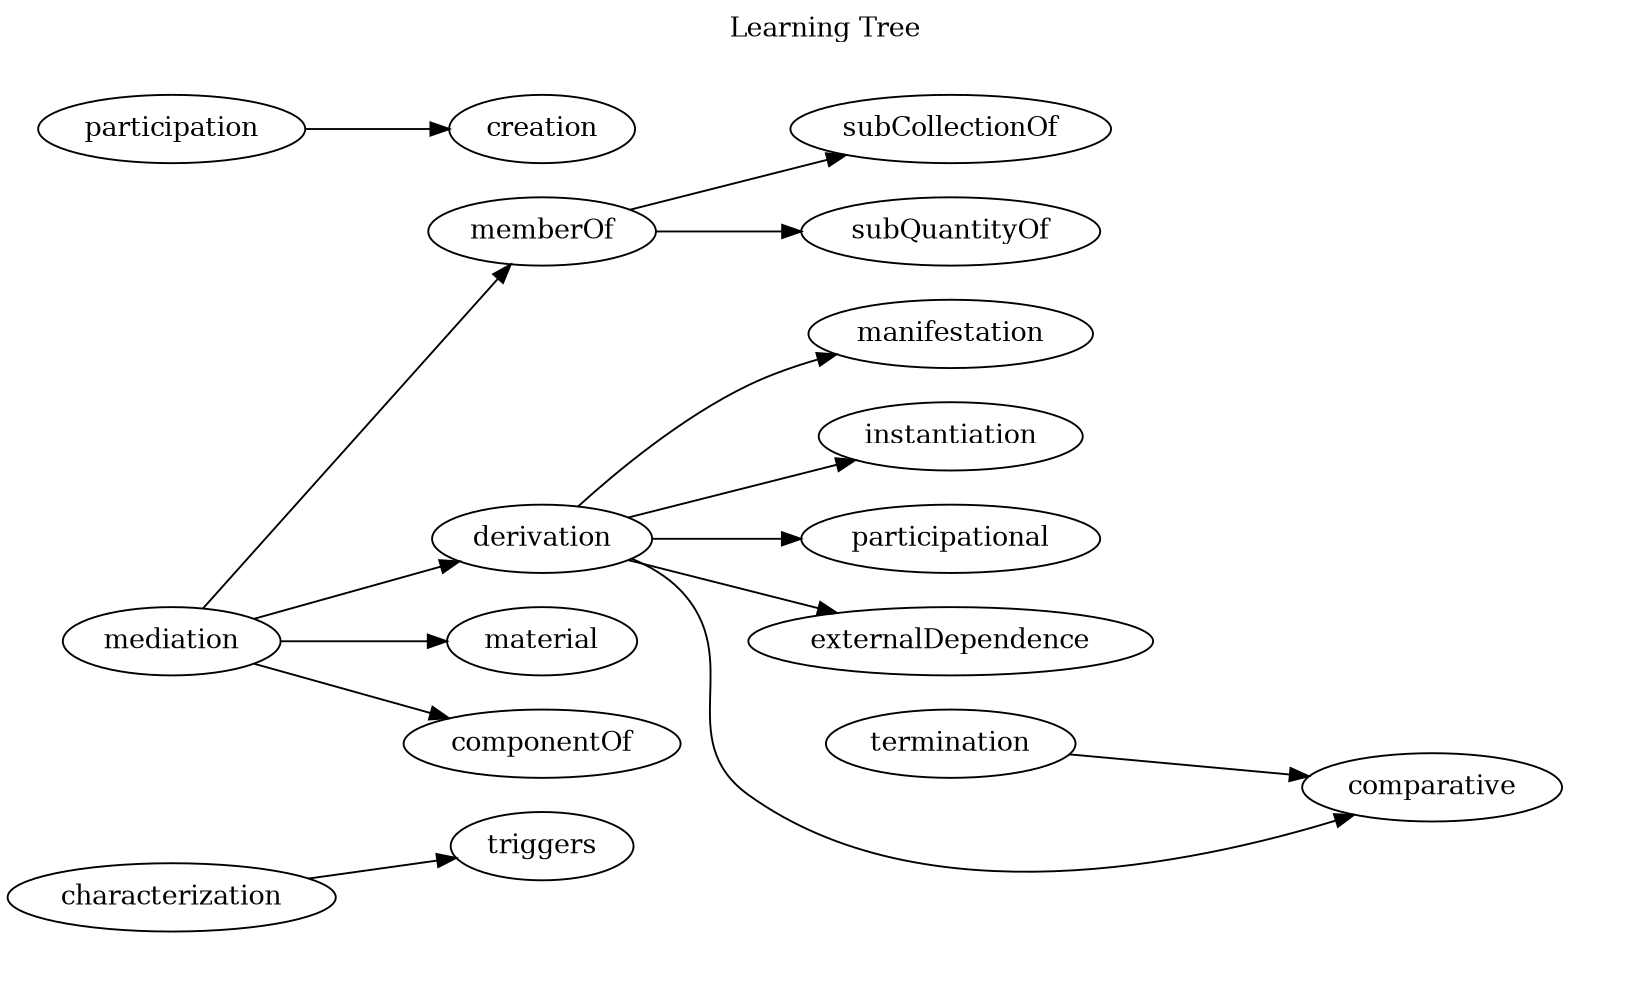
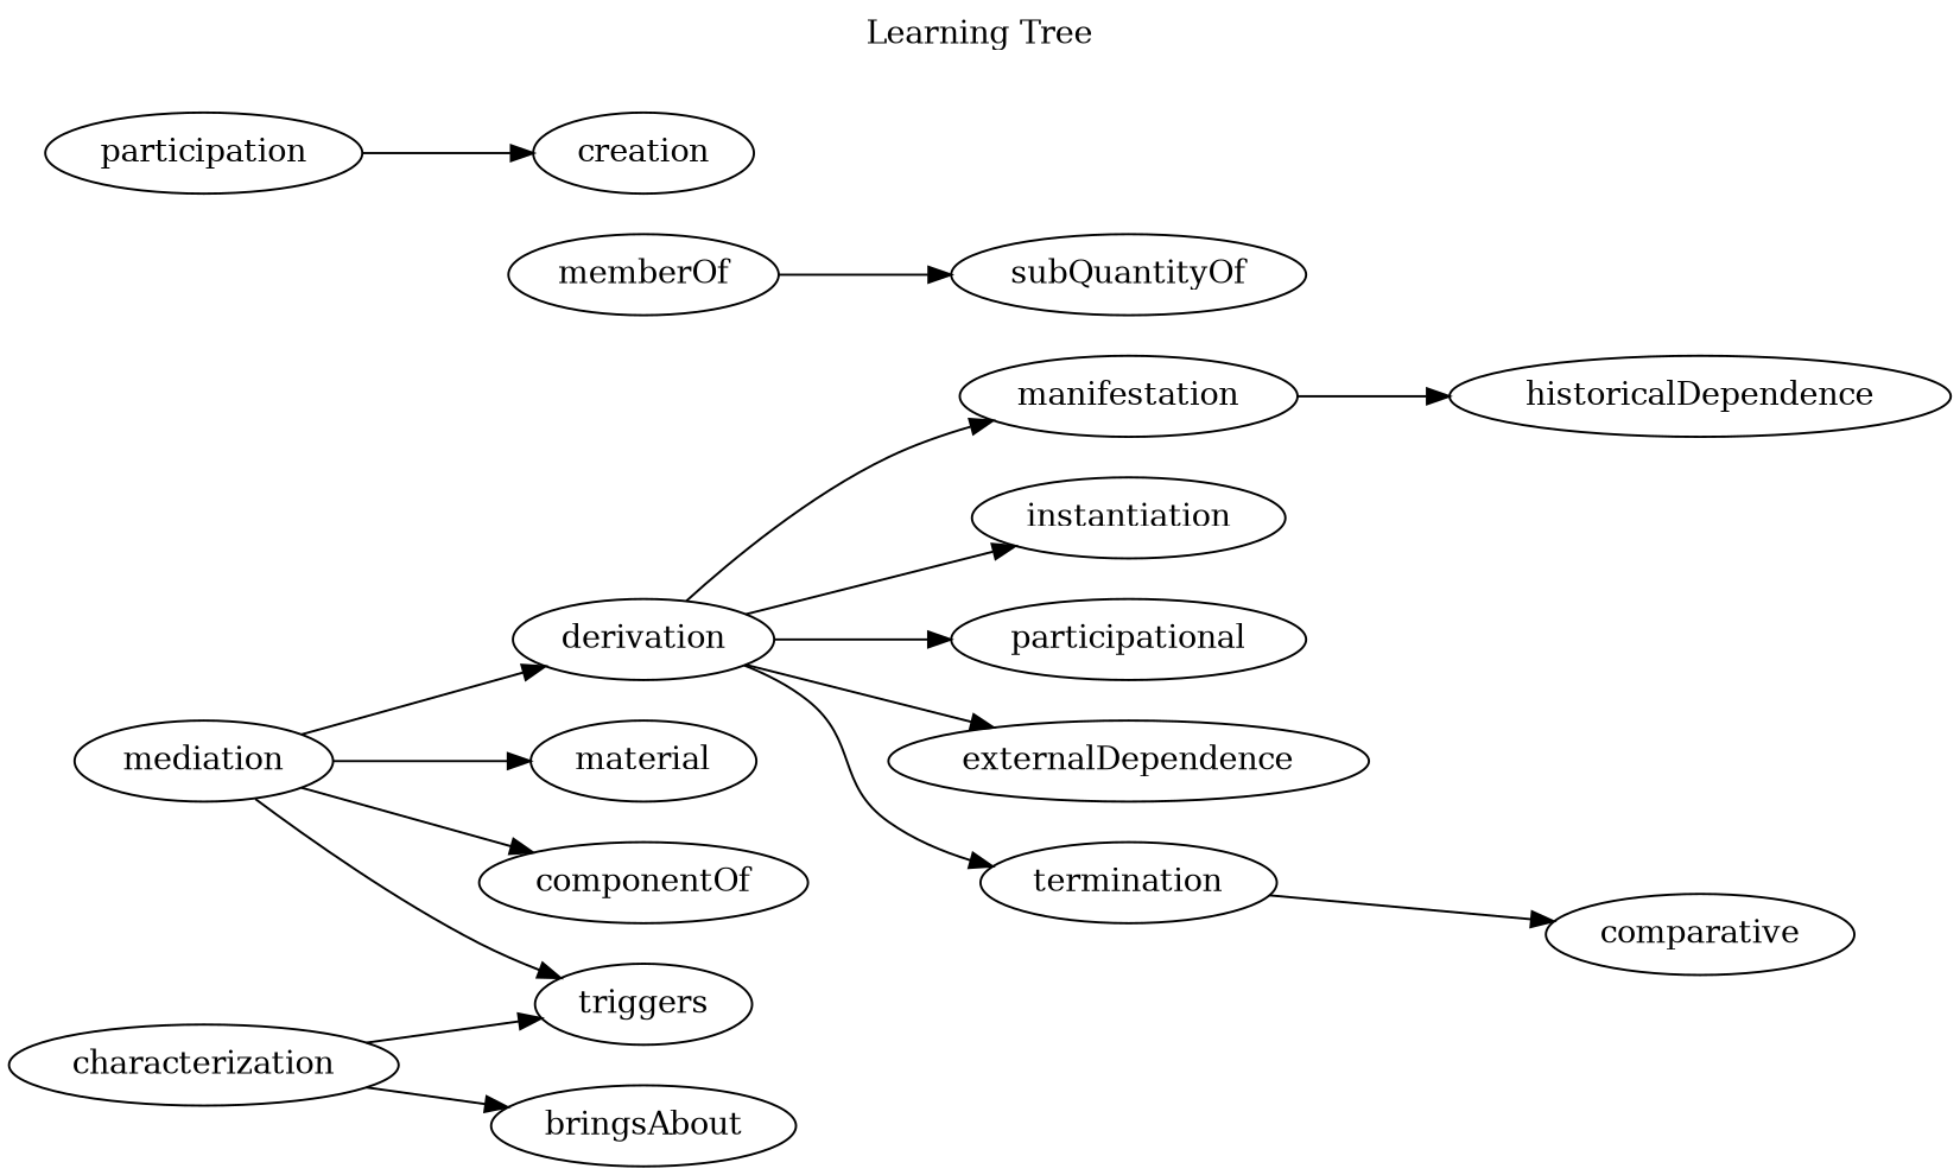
  strict digraph {
    label="Learning Tree"
    labeljust=c
    labelloc=t
    rankdir=LR
    mediation
    memberOf
    derivation
    material
    componentOf
-   subCollectionOf
    subQuantityOf
    manifestation
    instantiation
    participational
    externalDependence
    termination
    characterization
    triggers
+   bringsAbout
+   historicalDependence
    comparative
    participation
    creation
-   mediation -> memberOf
+   mediation -> triggers
    mediation -> derivation
    mediation -> material
    mediation -> componentOf
-   memberOf -> subCollectionOf
    memberOf -> subQuantityOf
    derivation -> manifestation
    derivation -> instantiation
    derivation -> participational
    derivation -> externalDependence
-   derivation -> comparative
+   derivation -> termination
+   manifestation -> historicalDependence
    termination -> comparative
    characterization -> triggers
+   characterization -> bringsAbout
    participation -> creation
  }
